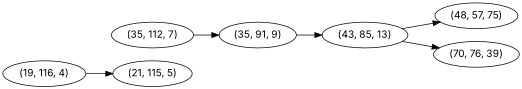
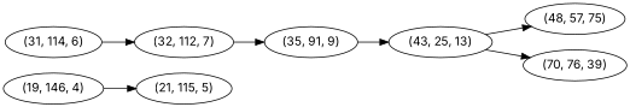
  digraph {
    fontname=Inter
    rankdir=LR
    node [fontname=Inter]
    edge [fontname=Inter]
-   "(19, 116, 4)"
+   "(19, 116, 4)" [label="(19, 146, 4)"]
    "(21, 115, 5)"
-   "(32, 112, 7)" [label="(35, 112, 7)"]
+   "(31, 114, 6)"
+   "(32, 112, 7)"
    "(35, 91, 9)"
-   "(43, 85, 13)"
+   "(43, 85, 13)" [label="(43, 25, 13)"]
    n7 [label="(48, 57, 75)"]
    n8 [label="(70, 76, 39)"]
    "(19, 116, 4)" -> "(21, 115, 5)"
+   "(31, 114, 6)" -> "(32, 112, 7)"
    "(32, 112, 7)" -> "(35, 91, 9)"
    "(35, 91, 9)" -> "(43, 85, 13)"
    "(43, 85, 13)" -> n7
    "(43, 85, 13)" -> n8
  }
